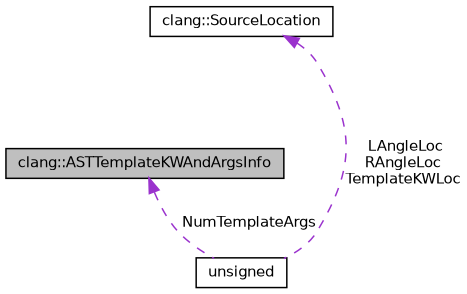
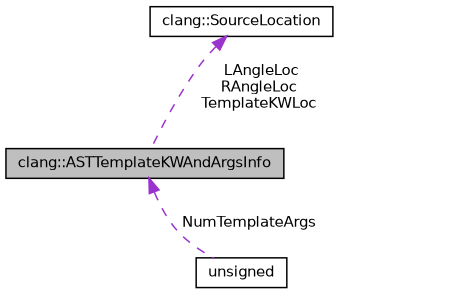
  digraph {
    node [color=black fontname=Helvetica fontsize=10 shape=record]
    edge [color=darkorchid3 dir=back fontname=Helvetica fontsize=10 labelfontname=Helvetica labelfontsize=10 style=dashed]
    n1 [fillcolor=grey75 fontcolor=black height=0.2 label="clang::ASTTemplateKWAndArgsInfo" style=filled width=0.4]
    n2 [height=0.2 label=unsigned width=0.4]
    n3 [height=0.2 label="clang::SourceLocation" width=0.4]
    n1 -> n2 [label=" NumTemplateArgs"]
-   n3 -> n2 [label=" LAngleLoc\nRAngleLoc\nTemplateKWLoc"]
+   n3 -> n1 [label=" LAngleLoc\nRAngleLoc\nTemplateKWLoc"]
  }
